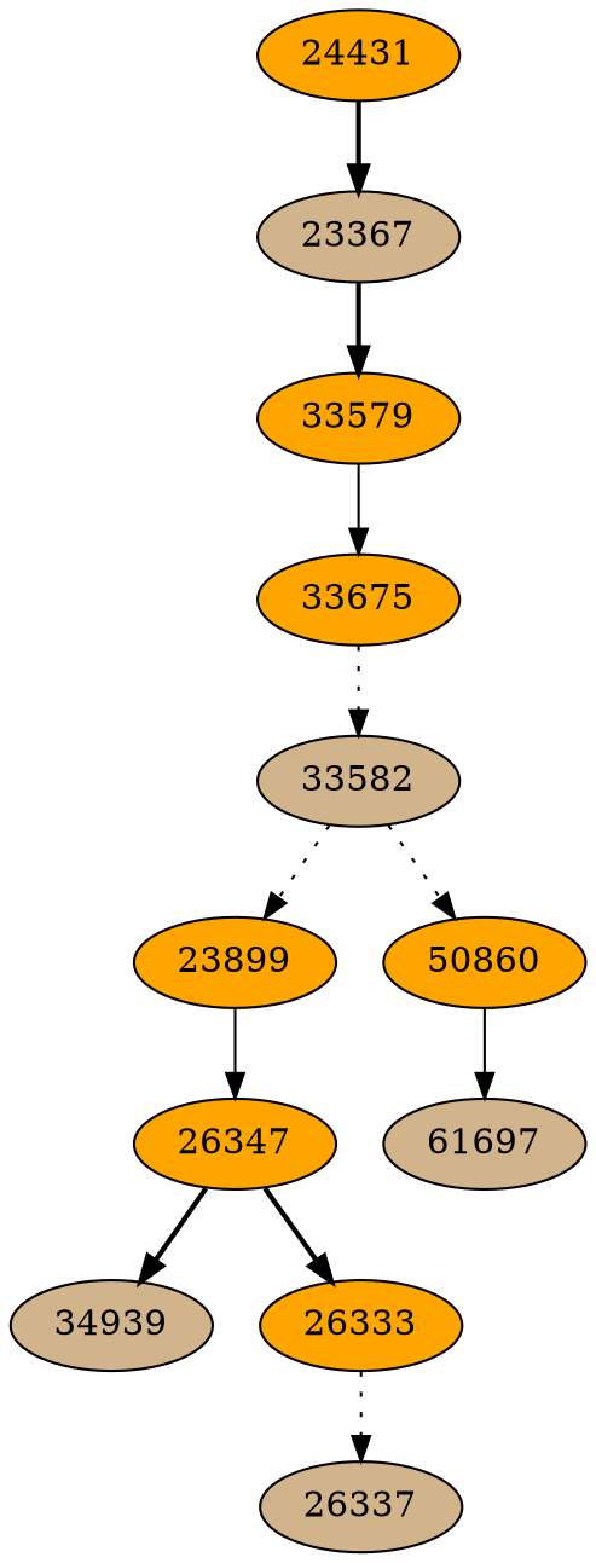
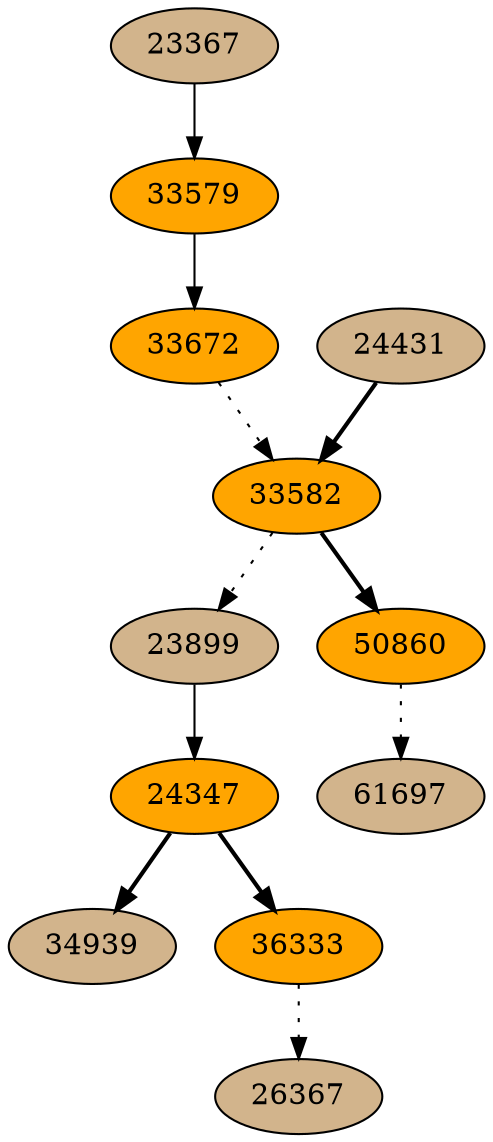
  strict digraph {
    node [fillcolor=tan style=filled]
    edge [style=bold]
    n1 [label=34939]
-   n2 [label=26337]
-   n3 [fillcolor=orange label=26333]
-   n4 [fillcolor=orange label=26347]
-   n5 [fillcolor=orange label=23899]
+   n2 [label=26367]
+   n3 [fillcolor=orange label=36333]
+   n4 [fillcolor=orange label=24347]
+   n5 [label=23899]
    n6 [label=61697]
    n7 [fillcolor=orange label=50860]
-   n8 [label=33582]
-   n9 [fillcolor=orange label=33675]
+   n8 [fillcolor=orange label=33582]
+   n9 [fillcolor=orange label=33672]
    n10 [fillcolor=orange label=33579]
    n11 [label=23367]
-   n12 [fillcolor=orange label=24431]
+   n12 [label=24431]
    n3 -> n2 [style=dotted]
    n4 -> n1
    n4 -> n3
    n5 -> n4 [style=solid]
-   n7 -> n6 [style=solid]
+   n7 -> n6 [style=dotted]
    n8 -> n5 [style=dotted]
-   n8 -> n7 [style=dotted]
+   n8 -> n7
    n9 -> n8 [style=dotted]
    n10 -> n9 [style=solid]
-   n11 -> n10
-   n12 -> n11
+   n11 -> n10 [style=solid]
+   n12 -> n8
  }
